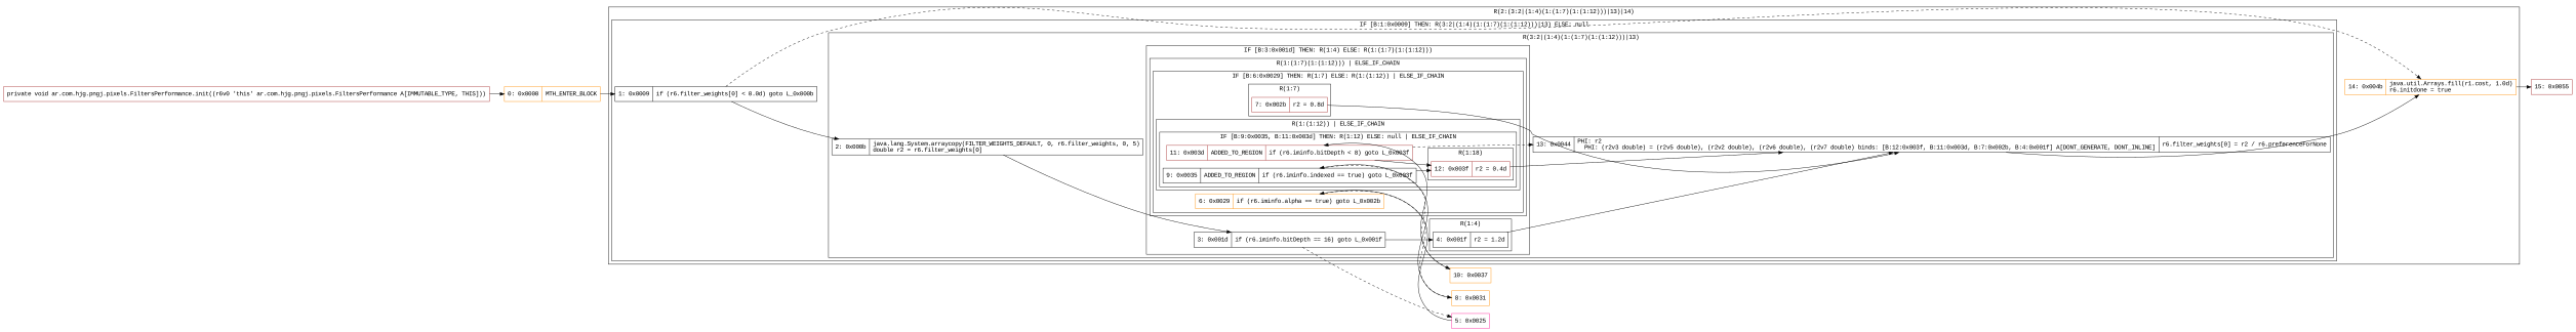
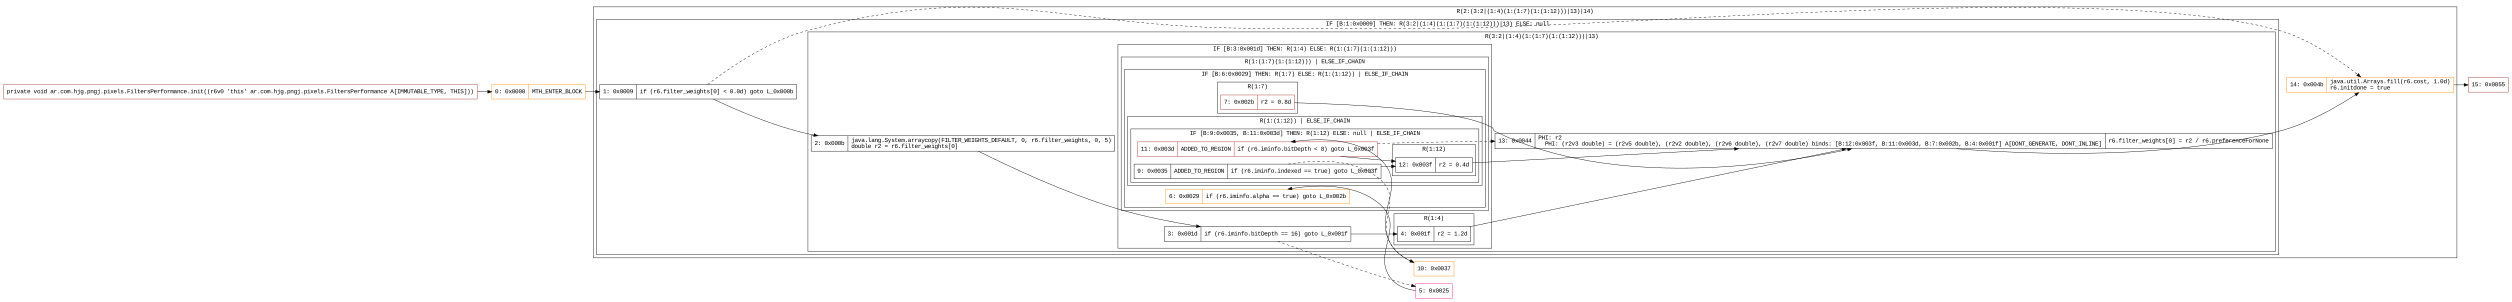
  digraph {
    fontname="Liberation Mono"
    rankdir=LR
    node [color=black fontname="Liberation Mono" shape=record]
    edge [fontname="Liberation Mono"]
    n1 [label="{4\:\ 0x001f|r2 = 1.2d\l}"]
    n2 [color=brown label="{7\:\ 0x002b|r2 = 0.8d\l}"]
-   n3 [color=brown label="{12\:\ 0x003f|r2 = 0.4d\l}"]
+   n3 [label="{12\:\ 0x003f|r2 = 0.4d\l}"]
    n4 [label="{9\:\ 0x0035|ADDED_TO_REGION\l|if (r6.iminfo.indexed == true) goto L_0x003f\l}"]
    n5 [color=brown label="{11\:\ 0x003d|ADDED_TO_REGION\l|if (r6.iminfo.bitDepth \< 8) goto L_0x003f\l}"]
    n6 [color=darkorange label="{6\:\ 0x0029|if (r6.iminfo.alpha == true) goto L_0x002b\l}"]
    n7 [label="{3\:\ 0x001d|if (r6.iminfo.bitDepth == 16) goto L_0x001f\l}"]
    n8 [label="{2\:\ 0x000b|java.lang.System.arraycopy(FILTER_WEIGHTS_DEFAULT, 0, r6.filter_weights, 0, 5)\ldouble r2 = r6.filter_weights[0]\l}"]
    n9 [label="{13\:\ 0x0044|PHI: r2 \l  PHI: (r2v3 double) = (r2v5 double), (r2v2 double), (r2v6 double), (r2v7 double) binds: [B:12:0x003f, B:11:0x003d, B:7:0x002b, B:4:0x001f] A[DONT_GENERATE, DONT_INLINE]\l|r6.filter_weights[0] = r2 \/ r6.preferenceForNone\l}"]
    n10 [label="{1\:\ 0x0009|if (r6.filter_weights[0] \< 0.0d) goto L_0x000b\l}"]
-   n11 [color=darkorange label="{14\:\ 0x004b|java.util.Arrays.fill(r1.cost, 1.0d)\lr6.initdone = true\l}"]
+   n11 [color=darkorange label="{14\:\ 0x004b|java.util.Arrays.fill(r6.cost, 1.0d)\lr6.initdone = true\l}"]
    n12 [color=darkorange label="{10\:\ 0x0037}"]
-   n13 [color=darkorange label="{8\:\ 0x0031}"]
    n14 [color=deeppink label="{5\:\ 0x0025}"]
    n15 [color=brown label="{15\:\ 0x0055}"]
    n16 [color=darkorange label="{0\:\ 0x0000|MTH_ENTER_BLOCK\l}"]
    n17 [color=brown label="{private void ar.com.hjg.pngj.pixels.FiltersPerformance.init((r6v0 'this' ar.com.hjg.pngj.pixels.FiltersPerformance A[IMMUTABLE_TYPE, THIS])) }"]
    subgraph cluster_1 {
      label="R(2:(3:2|(1:4)(1:(1:7)(1:(1:12)))|13)|14)"
      n11
      subgraph cluster_2 {
        label="IF [B:1:0x0009] THEN: R(3:2|(1:4)(1:(1:7)(1:(1:12)))|13) ELSE: null"
        n10
        subgraph cluster_3 {
          label="R(3:2|(1:4)(1:(1:7)(1:(1:12)))|13)"
          n8
          n9
          subgraph cluster_4 {
            label="IF [B:3:0x001d] THEN: R(1:4) ELSE: R(1:(1:7)(1:(1:12)))"
            n7
            subgraph cluster_5 {
              label="R(1:4)"
              n1
            }
            subgraph cluster_6 {
              label="R(1:(1:7)(1:(1:12))) | ELSE_IF_CHAIN\l"
              subgraph cluster_7 {
                label="IF [B:6:0x0029] THEN: R(1:7) ELSE: R(1:(1:12)) | ELSE_IF_CHAIN\l"
                n6
                subgraph cluster_8 {
                  label="R(1:7)"
                  n2
                }
                subgraph cluster_9 {
                  label="R(1:(1:12)) | ELSE_IF_CHAIN\l"
                  subgraph cluster_10 {
                    label="IF [B:9:0x0035, B:11:0x003d] THEN: R(1:12) ELSE: null | ELSE_IF_CHAIN\l"
                    n4
                    n5
                    subgraph cluster_11 {
-                     label="R(1:18)"
+                     label="R(1:12)"
                      n3
                    }
                  }
                }
              }
            }
          }
        }
      }
    }
    n1 -> n9
    n2 -> n9
    n3 -> n9
    n4 -> n3
    n4 -> n12 [style=dashed]
    n5 -> n3
    n5 -> n9 [style=dashed]
-   n6 -> n13 [style=dashed]
    n7 -> n1
    n7 -> n14 [style=dashed]
    n8 -> n7
    n9 -> n11
    n10 -> n8
    n10 -> n11 [style=dashed]
    n11 -> n15
    n12 -> n5
-   n13 -> n4
    n14 -> n6
    n16 -> n10
    n17 -> n16
  }
